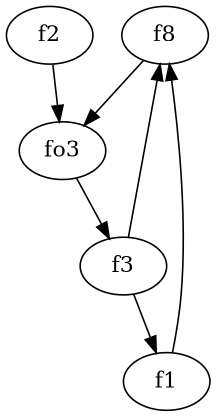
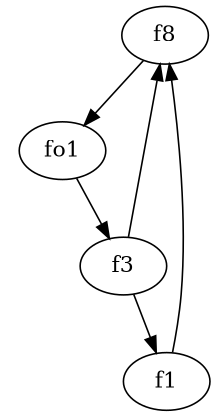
  strict digraph {
    edge [weight=2]
    n1 [label=f8]
    f1
-   fo1 [label=fo3]
-   f2
+   fo1
    f3
    n1 -> fo1
    f1 -> n1
    fo1 -> f3
-   f2 -> fo1
    f3 -> n1
    f3 -> f1
  }
